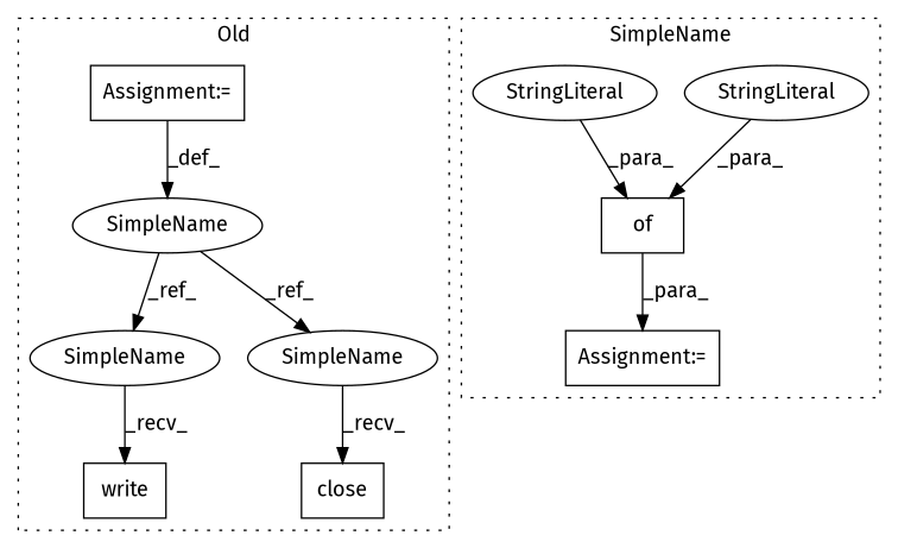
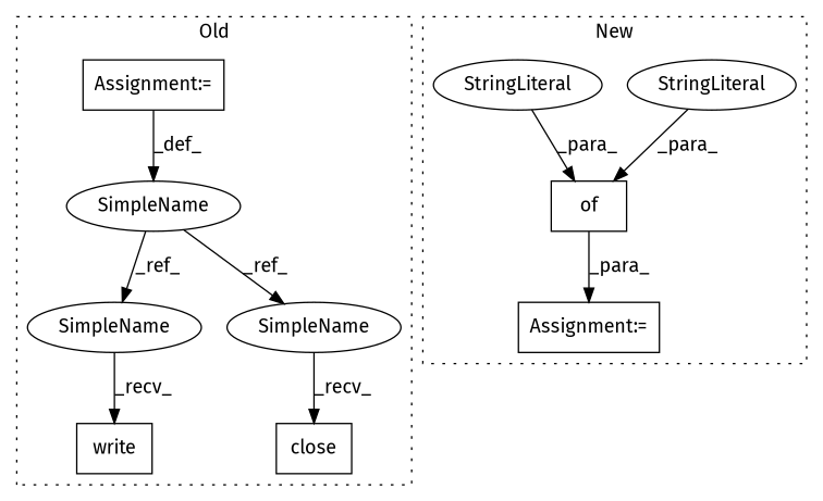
  digraph {
    fontname="Fira Sans"
    node [a=32 l=6 shape=box fontname="Fira Sans"]
    edge [fontname="Fira Sans"]
    n1 [l=7 label=close s=954]
    n2 [a=42 label=SimpleName s=686 shape=ellipse]
    n3 [l="6,1" label=write s="924,934"]
    n4 [a=7 l=10 label="Assignment:=" s=529]
    n5 [a=42 label=SimpleName s=917 shape=ellipse]
    n6 [a=42 label=SimpleName s=947 shape=ellipse]
    n7 [l="3,1" label=of s="724,751"]
    n8 [a=7 l=1 label="Assignment:=" s=773]
    n9 [a=45 l=5 label=StringLiteral s=727 shape=ellipse]
    n10 [a=45 l=7 label=StringLiteral s=738 shape=ellipse]
    subgraph cluster_1 {
      label=Old
      style=dotted
      n1
      n2
      n3
      n4
      n5
      n6
    }
    subgraph cluster_2 {
-     label=SimpleName
+     label=New
      style=dotted
      n7
      n8
      n9
      n10
    }
    n2 -> n5 [label=_ref_]
    n2 -> n6 [label=_ref_]
    n4 -> n2 [label=_def_]
    n5 -> n3 [label=_recv_]
    n6 -> n1 [label=_recv_]
    n7 -> n8 [label=_para_]
    n9 -> n7 [label=_para_]
    n10 -> n7 [label=_para_]
  }
